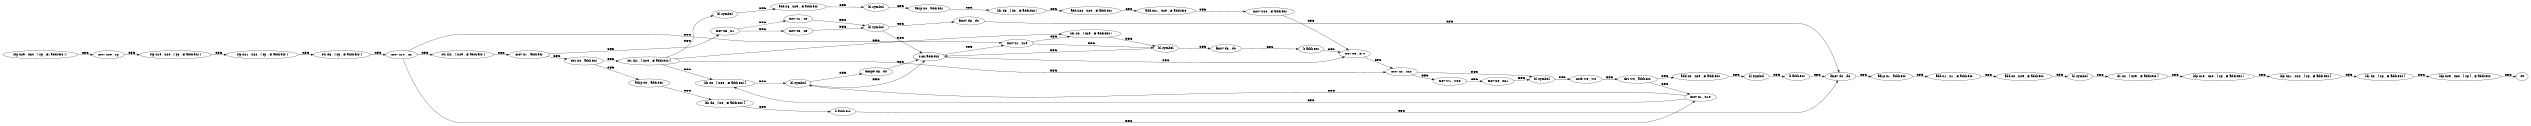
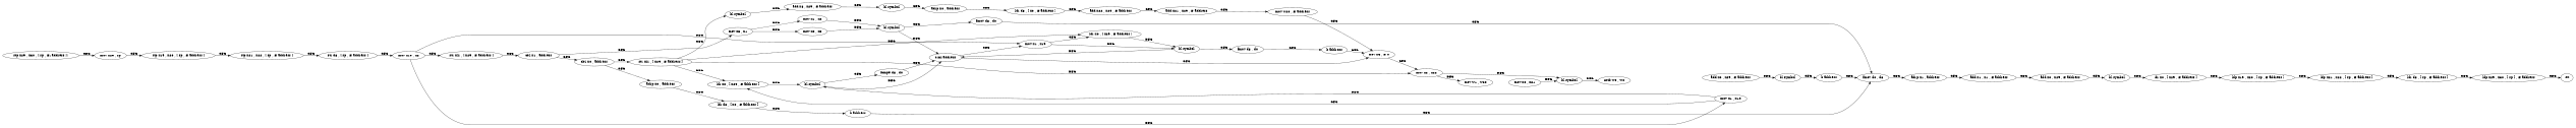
  digraph {
    rankdir=LR
    n1 [label="stp x29 , x30 , [ sp , #- address ]!"]
    n2 [label="mov x29 , sp"]
    n3 [label="stp x19 , x20 , [ sp , # address ]"]
    n4 [label="stp x21 , x22 , [ sp , # address ]"]
    n5 [label="str d8 , [ sp , # address ]"]
    n6 [label="mov x19 , x2"]
    n7 [label="str xzr , [ x29 , # address ]"]
    n8 [label="mov x1 , x19"]
    n9 [label="mov x1 , x19"]
-   n10 [label="mov x1 , address"]
+   n10 [label="cbz x1 , address"]
    n11 [label="ldr x0 , [ x29 , # address ]"]
    n12 [label="bl symbol"]
    n13 [label="ldr x0 , [ x29 , # address ]"]
    n14 [label="bl symbol"]
    n15 [label="cbz x0 , address"]
    n16 [label="mov x3 , x1"]
    n17 [label="adrp x0 , address"]
    n18 [label="str xzr , [ x29 , # address ]"]
    n19 [label="mov x1 , x2"]
    n20 [label="mov x0 , x3"]
    n21 [label="ldr d8 , [ x0 , # address ]"]
    n22 [label="bl symbol"]
    n23 [label="mov x2 , x22"]
    n24 [label="bl symbol"]
    n25 [label="b address"]
    n26 [label="add x8 , x29 , # address"]
    n27 [label="mov w1 , w20"]
    n28 [label="bl symbol"]
    n29 [label="fmov d8 , d0"]
    n30 [label="b.mi address"]
    n31 [label="fmov d0 , d8"]
    n32 [label="mov x3 , # 0"]
    n33 [label="adrp x1 , address"]
    n34 [label="add x1 , x1 , # address"]
    n35 [label="bl symbol"]
    n36 [label="adrp x0 , address"]
    n37 [label="ldr d8 , [ x0 , # address ]"]
    n38 [label="add x22 , x29 , # address"]
    n39 [label="add x21 , x29 , # address"]
    n40 [label="mov w20 , # address"]
    n41 [label="add x0 , x29 , # address"]
    n42 [label="bl symbol"]
    n43 [label="ldr x0 , [ x29 , # address ]"]
    n44 [label="ldp x19 , x20 , [ sp , # address ]"]
    n45 [label="ldp x21 , x22 , [ sp , # address ]"]
    n46 [label="ldr d8 , [ sp , # address ]"]
    n47 [label="ldp x29 , x30 , [ sp ] , # address"]
    n48 [label=ret]
    n49 [label="add x0 , x29 , # address"]
    n50 [label="bl symbol"]
    n51 [label="b address"]
    n52 [label="fcmpe d8 , d0"]
    n53 [label="fmov d8 , d0"]
    n54 [label="mov x0 , x21"]
    n55 [label="uxtb w0 , w0"]
-   n56 [label="cbz w0 , address"]
    n57 [label="b address"]
    n1 -> n2 [label=CFG]
    n2 -> n3 [label=CFG]
    n3 -> n4 [label=CFG]
    n4 -> n5 [label=CFG]
    n5 -> n6 [label=CFG]
    n6 -> n7 [label=CFG]
    n6 -> n8 [label=DFG]
    n6 -> n9 [label=DFG]
    n7 -> n10 [label=CFG]
    n8 -> n11 [label=CFG]
    n8 -> n12 [label=DFG]
    n9 -> n13 [label=CFG]
    n9 -> n14 [label=DFG]
    n10 -> n15 [label=CFG]
    n10 -> n16 [label=CFG]
    n11 -> n12 [label=DFG]
    n12 -> n30 [label=DFG]
    n12 -> n52 [label=CFG]
    n13 -> n14 [label=DFG]
    n14 -> n30 [label=DFG]
    n14 -> n53 [label=CFG]
    n15 -> n17 [label=CFG]
    n15 -> n18 [label=CFG]
    n16 -> n19 [label=DFG]
    n16 -> n20 [label=DFG]
    n17 -> n21 [label=CFG]
    n18 -> n11 [label=DFG]
    n18 -> n13 [label=DFG]
    n18 -> n22 [label=CFG]
    n18 -> n23 [label=DFG]
    n19 -> n24 [label=DFG]
    n20 -> n24 [label=DFG]
    n21 -> n25 [label=CFG]
    n22 -> n26 [label=CFG]
    n23 -> n27 [label=DFG]
    n23 -> n28 [label=DFG]
    n24 -> n29 [label=CFG]
    n24 -> n30 [label=DFG]
    n25 -> n31 [label=CFG]
    n26 -> n35 [label=CFG]
-   n27 -> n54 [label=CFG]
    n28 -> n55 [label=DFG]
    n29 -> n31 [label=CFG]
    n30 -> n9 [label=CFG]
    n30 -> n32 [label=CFG]
    n31 -> n33 [label=CFG]
    n32 -> n23 [label=CFG]
    n33 -> n34 [label=CFG]
    n34 -> n41 [label=CFG]
    n35 -> n36 [label=CFG]
    n36 -> n37 [label=CFG]
    n37 -> n38 [label=CFG]
    n38 -> n39 [label=CFG]
    n39 -> n40 [label=CFG]
    n40 -> n32 [label=CFG]
    n41 -> n42 [label=CFG]
    n42 -> n43 [label=CFG]
    n43 -> n44 [label=CFG]
    n44 -> n45 [label=CFG]
    n45 -> n46 [label=CFG]
    n46 -> n47 [label=CFG]
    n47 -> n48 [label=CFG]
    n49 -> n50 [label=DFG]
    n50 -> n51 [label=CFG]
    n51 -> n31 [label=CFG]
    n52 -> n30 [label=CFG]
    n53 -> n57 [label=CFG]
    n54 -> n28 [label=DFG]
-   n55 -> n56 [label=DFG]
-   n56 -> n8 [label=CFG]
-   n56 -> n49 [label=CFG]
    n57 -> n32 [label=CFG]
  }
